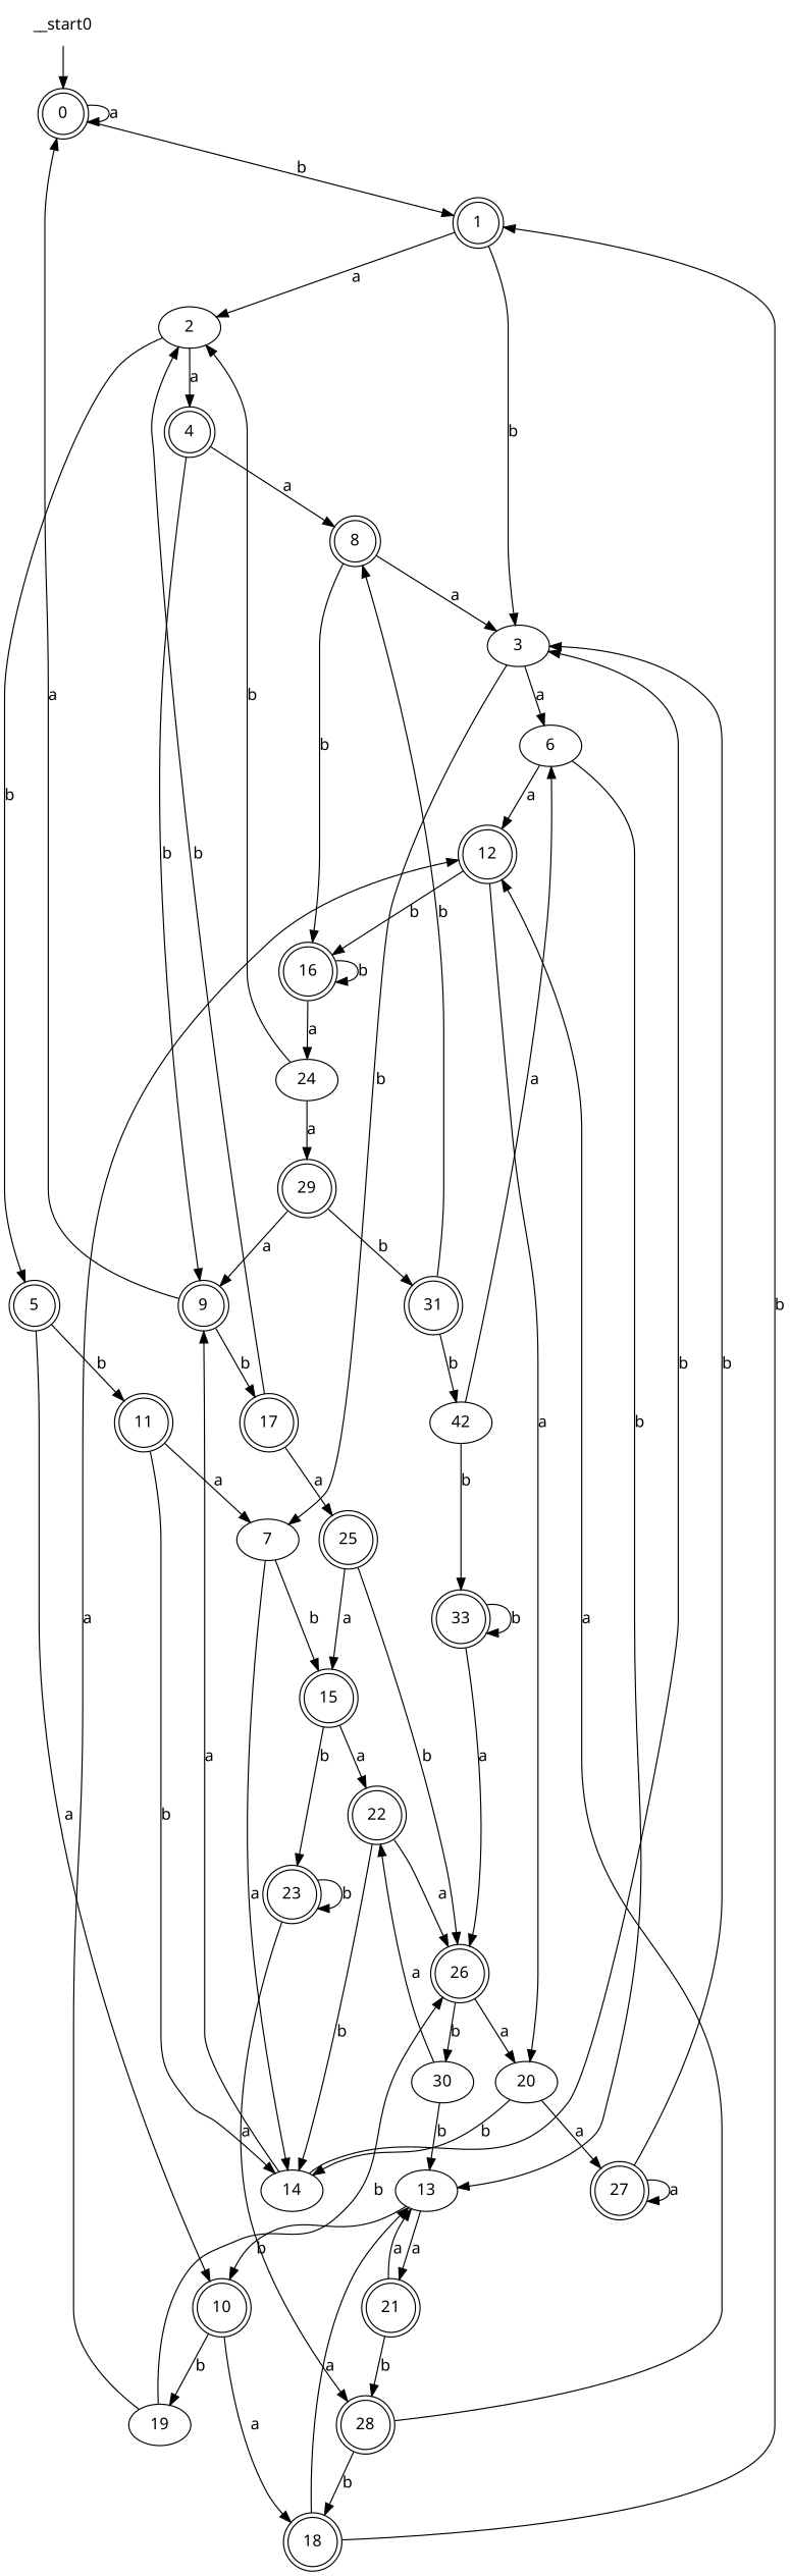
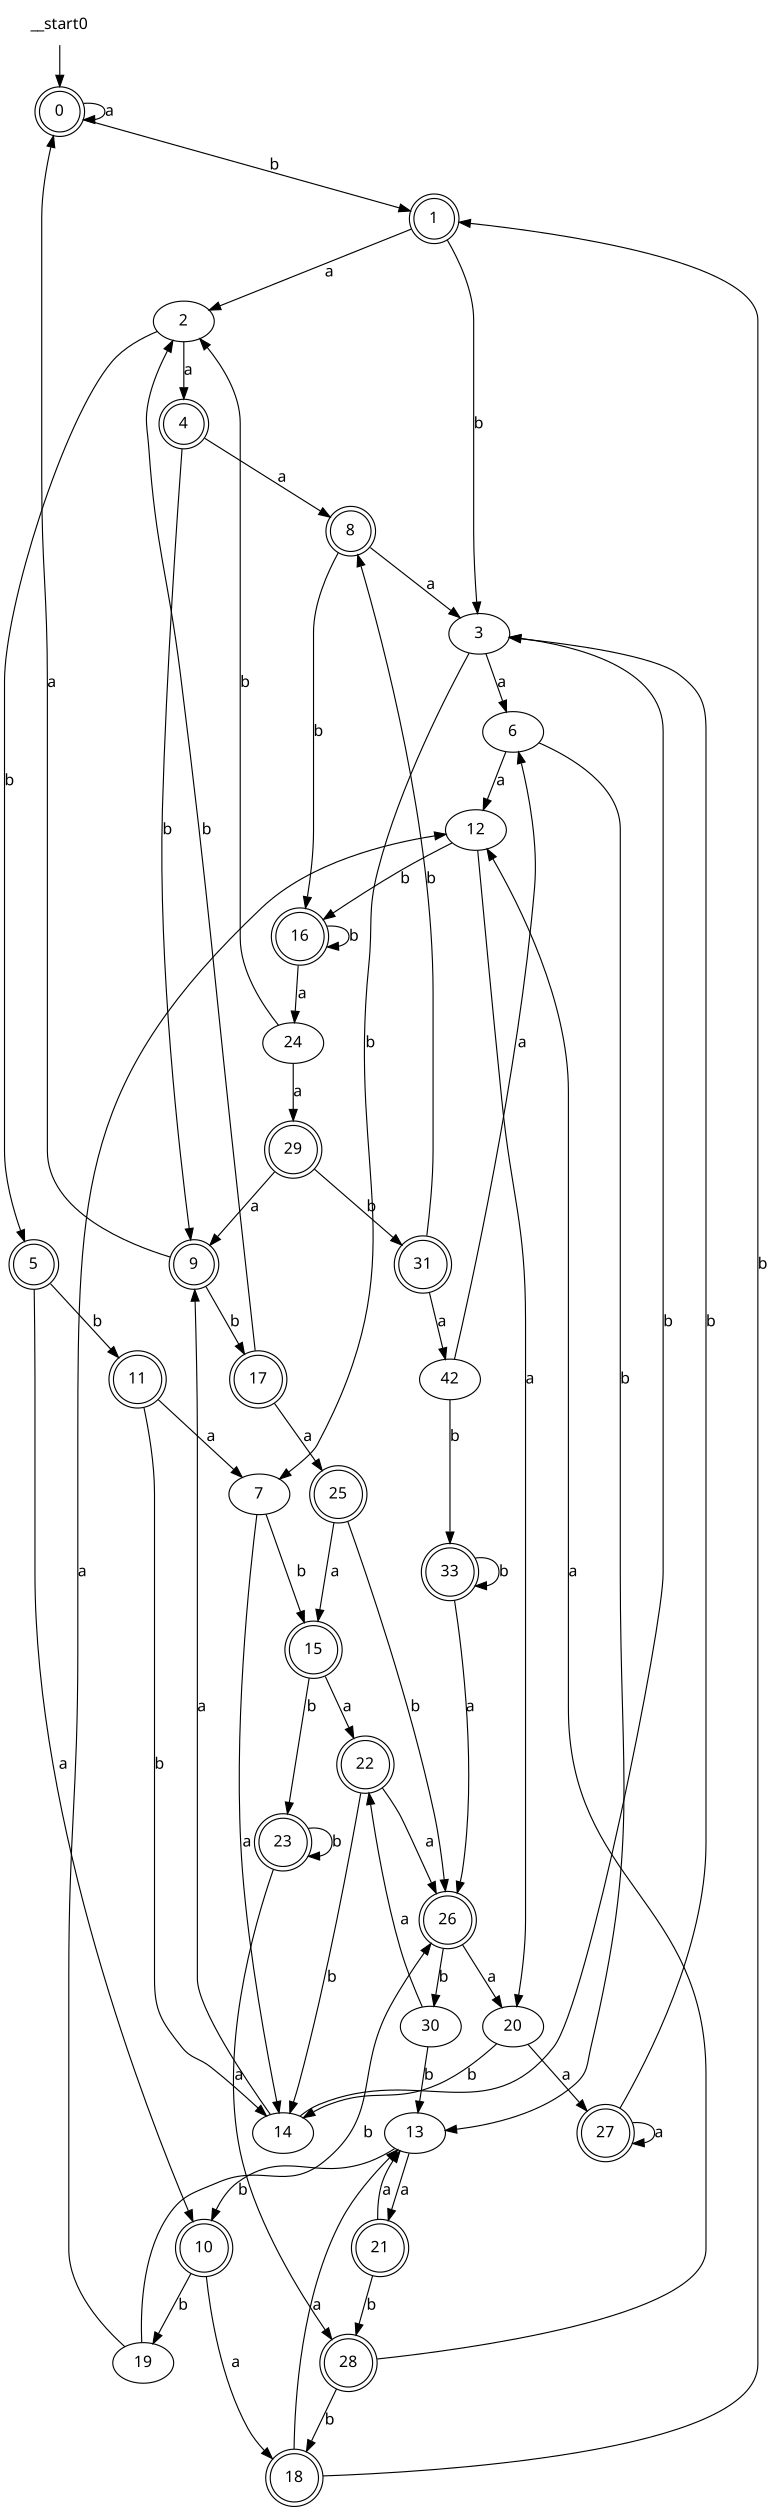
  digraph {
    fontname="Noto Sans"
    node [fontname="Noto Sans" shape=doublecircle]
    edge [fontname="Noto Sans"]
    __start0 [shape=none]
    0
    1
    2 [shape=""]
    3 [shape=""]
    4
    5
    6 [shape=""]
    7 [shape=""]
    8
    9
    10
    11
-   12
+   12 [shape=""]
    13 [shape=""]
    14 [shape=""]
    15
    16
    17
    18
    19 [shape=""]
    20 [shape=""]
    21
    22
    23
    24 [shape=""]
    25
    26
    27
    28
    29
    30 [shape=""]
    31
    n34 [label=42 shape=""]
    33
    __start0 -> 0
    0 -> 0 [label=a]
    0 -> 1 [label=b]
    1 -> 2 [label=a]
    1 -> 3 [label=b]
    2 -> 4 [label=a]
    2 -> 5 [label=b]
    3 -> 6 [label=a]
    3 -> 7 [label=b]
    4 -> 8 [label=a]
    4 -> 9 [label=b]
    5 -> 10 [label=a]
    5 -> 11 [label=b]
    6 -> 12 [label=a]
    6 -> 13 [label=b]
    7 -> 14 [label=a]
    7 -> 15 [label=b]
    8 -> 3 [label=a]
    8 -> 16 [label=b]
    9 -> 0 [label=a]
    9 -> 17 [label=b]
    10 -> 18 [label=a]
    10 -> 19 [label=b]
    11 -> 7 [label=a]
    11 -> 14 [label=b]
    12 -> 16 [label=b]
    12 -> 20 [label=a]
    13 -> 10 [label=b]
    13 -> 21 [label=a]
    14 -> 3 [label=b]
    14 -> 9 [label=a]
    15 -> 22 [label=a]
    15 -> 23 [label=b]
    16 -> 16 [label=b]
    16 -> 24 [label=a]
    17 -> 2 [label=b]
    17 -> 25 [label=a]
    18 -> 1 [label=b]
    18 -> 13 [label=a]
    19 -> 12 [label=a]
    19 -> 26 [label=b]
    20 -> 14 [label=b]
    20 -> 27 [label=a]
    21 -> 13 [label=a]
    21 -> 28 [label=b]
    22 -> 14 [label=b]
    22 -> 26 [label=a]
    23 -> 23 [label=b]
    23 -> 28 [label=a]
    24 -> 2 [label=b]
    24 -> 29 [label=a]
    25 -> 15 [label=a]
    25 -> 26 [label=b]
    26 -> 20 [label=a]
    26 -> 30 [label=b]
    27 -> 3 [label=b]
    27 -> 27 [label=a]
    28 -> 12 [label=a]
    28 -> 18 [label=b]
    29 -> 9 [label=a]
    29 -> 31 [label=b]
    30 -> 13 [label=b]
    30 -> 22 [label=a]
    31 -> 8 [label=b]
-   31 -> n34 [label=b]
+   31 -> n34 [label=a]
    n34 -> 6 [label=a]
    n34 -> 33 [label=b]
    33 -> 26 [label=a]
    33 -> 33 [label=b]
  }
